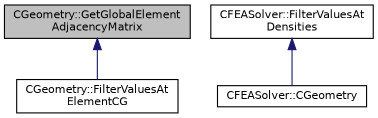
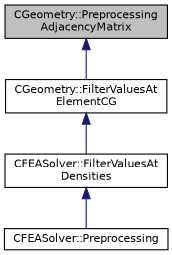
  digraph {
    rankdir=TB
    node [color=black fillcolor=white fontname=Helvetica fontsize=10 shape=record style=filled]
    edge [color=midnightblue dir=back fontname=Helvetica fontsize=10 labelfontname=Helvetica labelfontsize=10 style=solid]
-   n1 [fillcolor=grey75 fontcolor=black height=0.2 label="CGeometry::GetGlobalElement\lAdjacencyMatrix" width=0.4]
+   n1 [fillcolor=grey75 fontcolor=black height=0.2 label="CGeometry::Preprocessing\lAdjacencyMatrix" width=0.4]
    n2 [height=0.2 label="CGeometry::FilterValuesAt\lElementCG" width=0.4]
    n3 [height=0.2 label="CFEASolver::FilterValuesAt\lDensities" width=0.4]
-   n4 [height=0.2 label="CFEASolver::CGeometry" width=0.4]
+   n4 [height=0.2 label="CFEASolver::Preprocessing" width=0.4]
    n1 -> n2
+   n2 -> n3
    n3 -> n4
  }
